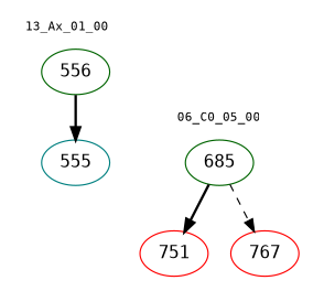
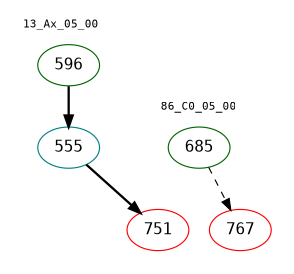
  digraph {
    fontname="DejaVu Sans Mono"
    node [color=darkgreen fontname="DejaVu Sans Mono"]
    edge [color=black fontname="DejaVu Sans Mono" style=bold]
-   n1 [label=556]
+   n1 [label=596]
    n2 [color=teal label=555]
    n3 [label=685]
    n4 [color=red label=751]
    n5 [color=red label=767]
    subgraph cluster_1 {
      color=white
      fontsize=10
-     label="13_Ax_01_00"
+     label="13_Ax_05_00"
      n1
      n2
    }
    subgraph cluster_2 {
      color=white
      fontsize=10
-     label="06_C0_05_00"
+     label="86_C0_05_00"
      n3
      n4
      n5
    }
    n1 -> n2
-   n3 -> n4
+   n2 -> n4
    n3 -> n5 [style=dashed]
  }
